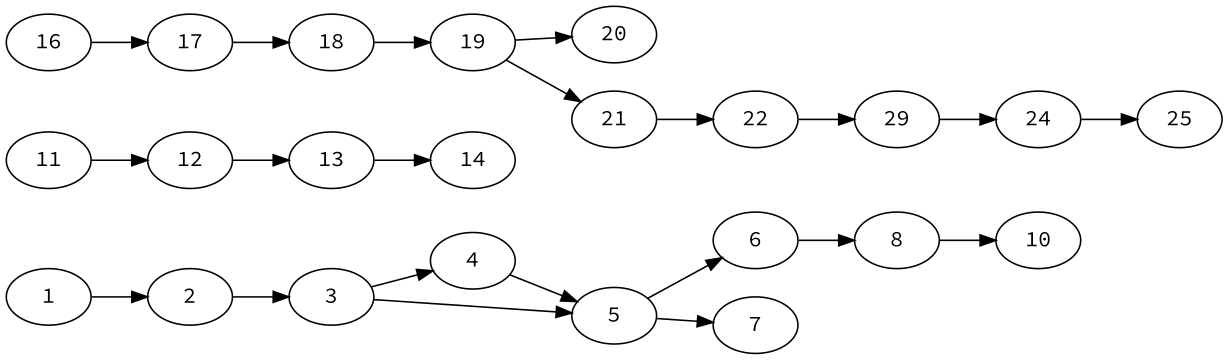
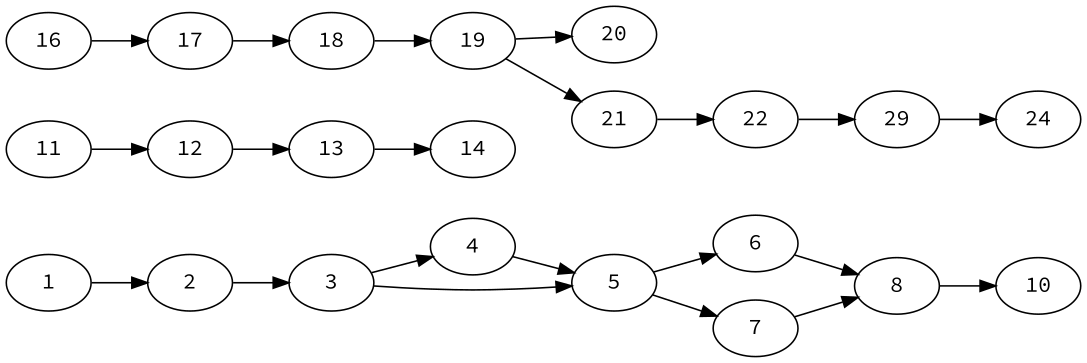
  digraph {
    fontname="Source Code Pro"
    rankdir=LR
    node [alpha=0.03 fontname="Source Code Pro"]
    edge [fontname="Source Code Pro"]
    1 [alpha=0.09 expect_size=14135296]
    2 [alpha=0.05 expect_size=35402752]
    3 [alpha=0.15 expect_size=42594304]
    4 [alpha=0.18 expect_size=21873664]
    5 [alpha=0.14 expect_size=12282880]
    6 [alpha=0.19 expect_size=24224768]
    7 [expect_size=35472384]
    8 [alpha=0.11 expect_size=42526720]
    10 [alpha=0.13 expect_size=21578752]
    11 [alpha=0.12 expect_size=11753472]
    12 [alpha=0.02 expect_size=33613824]
    13 [alpha=0.02 expect_size=44735488]
    14 [alpha=0.04 expect_size=33420288]
    16 [alpha=0.05 expect_size=14565376]
    17 [alpha=0.04 expect_size=11922432]
    18 [expect_size=19042304]
    19 [expect_size=45429760]
    20 [alpha=0.05 expect_size=11317248]
    21 [alpha=0.10 expect_size=42093568]
    22 [alpha=0.09 expect_size=23853056]
    n21 [expect_size=27829248 label=29]
    24 [alpha=0.04 expect_size=31899648]
-   25 [alpha=0.08 expect_size=40322048]
    1 -> 2
    2 -> 3
    3 -> 4
    3 -> 5
    4 -> 5
    5 -> 6
    5 -> 7
    6 -> 8
+   7 -> 8
    8 -> 10
    11 -> 12
    12 -> 13
    13 -> 14
    16 -> 17
    17 -> 18
    18 -> 19
    19 -> 20
    19 -> 21
    21 -> 22
    22 -> n21
    n21 -> 24
-   24 -> 25
  }
